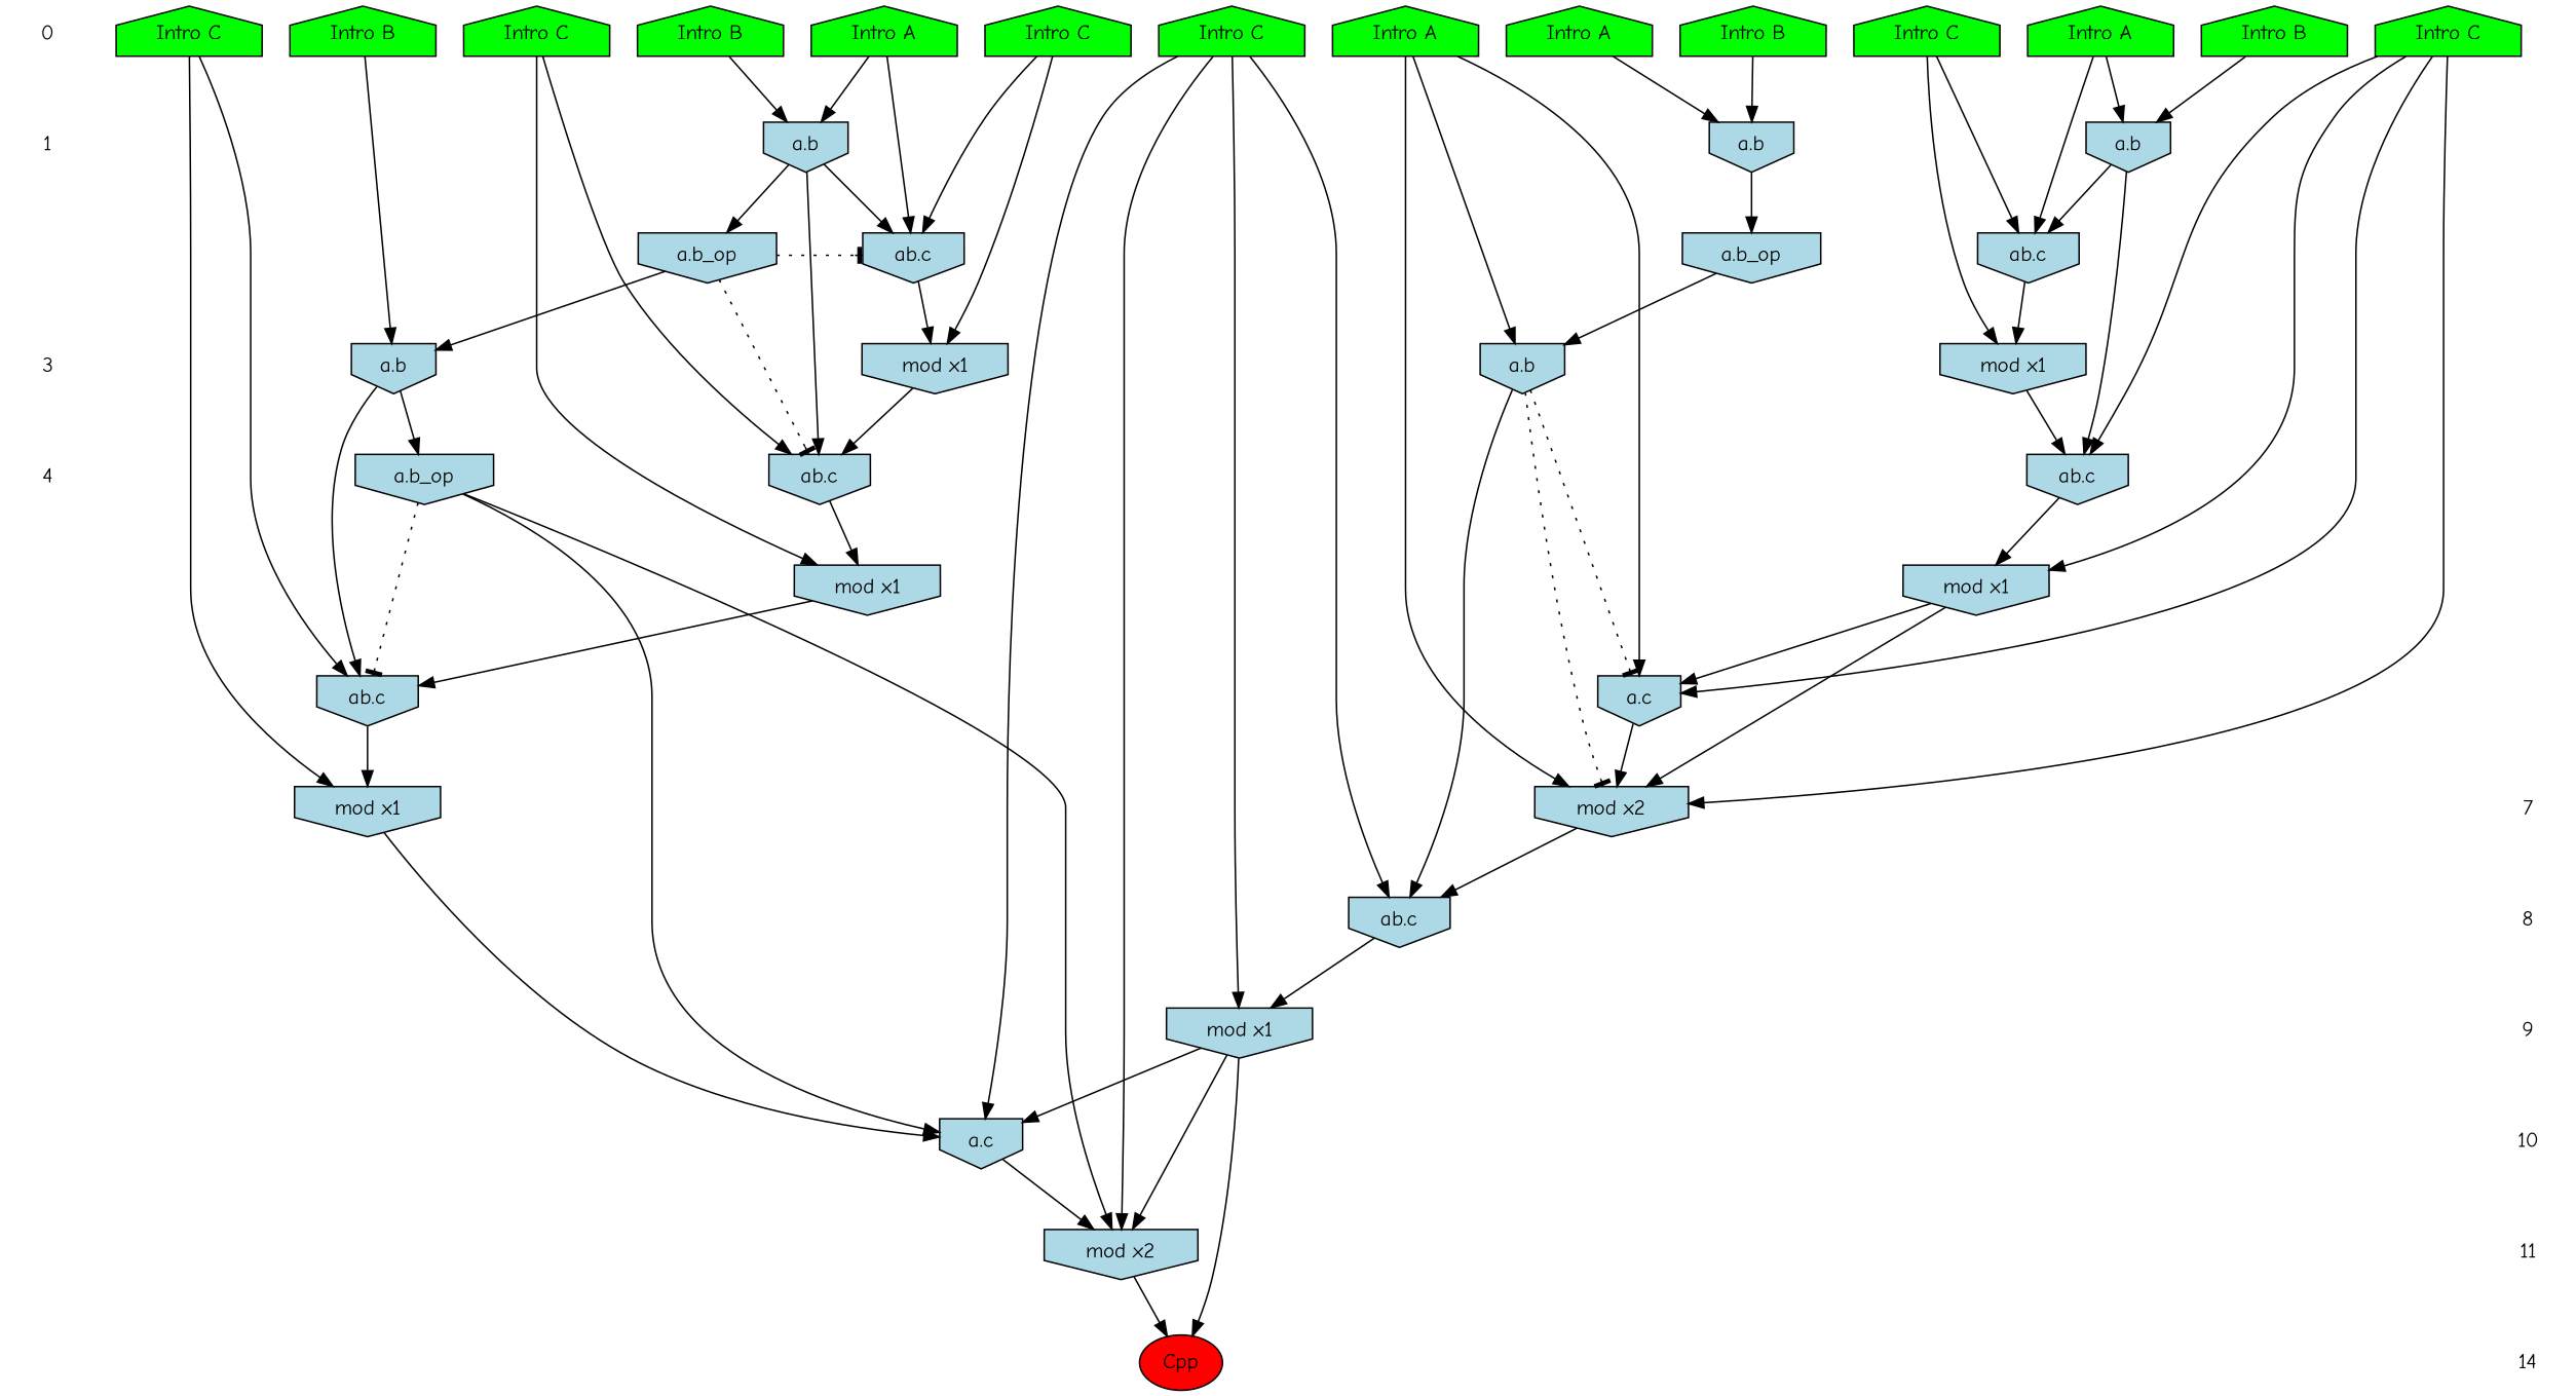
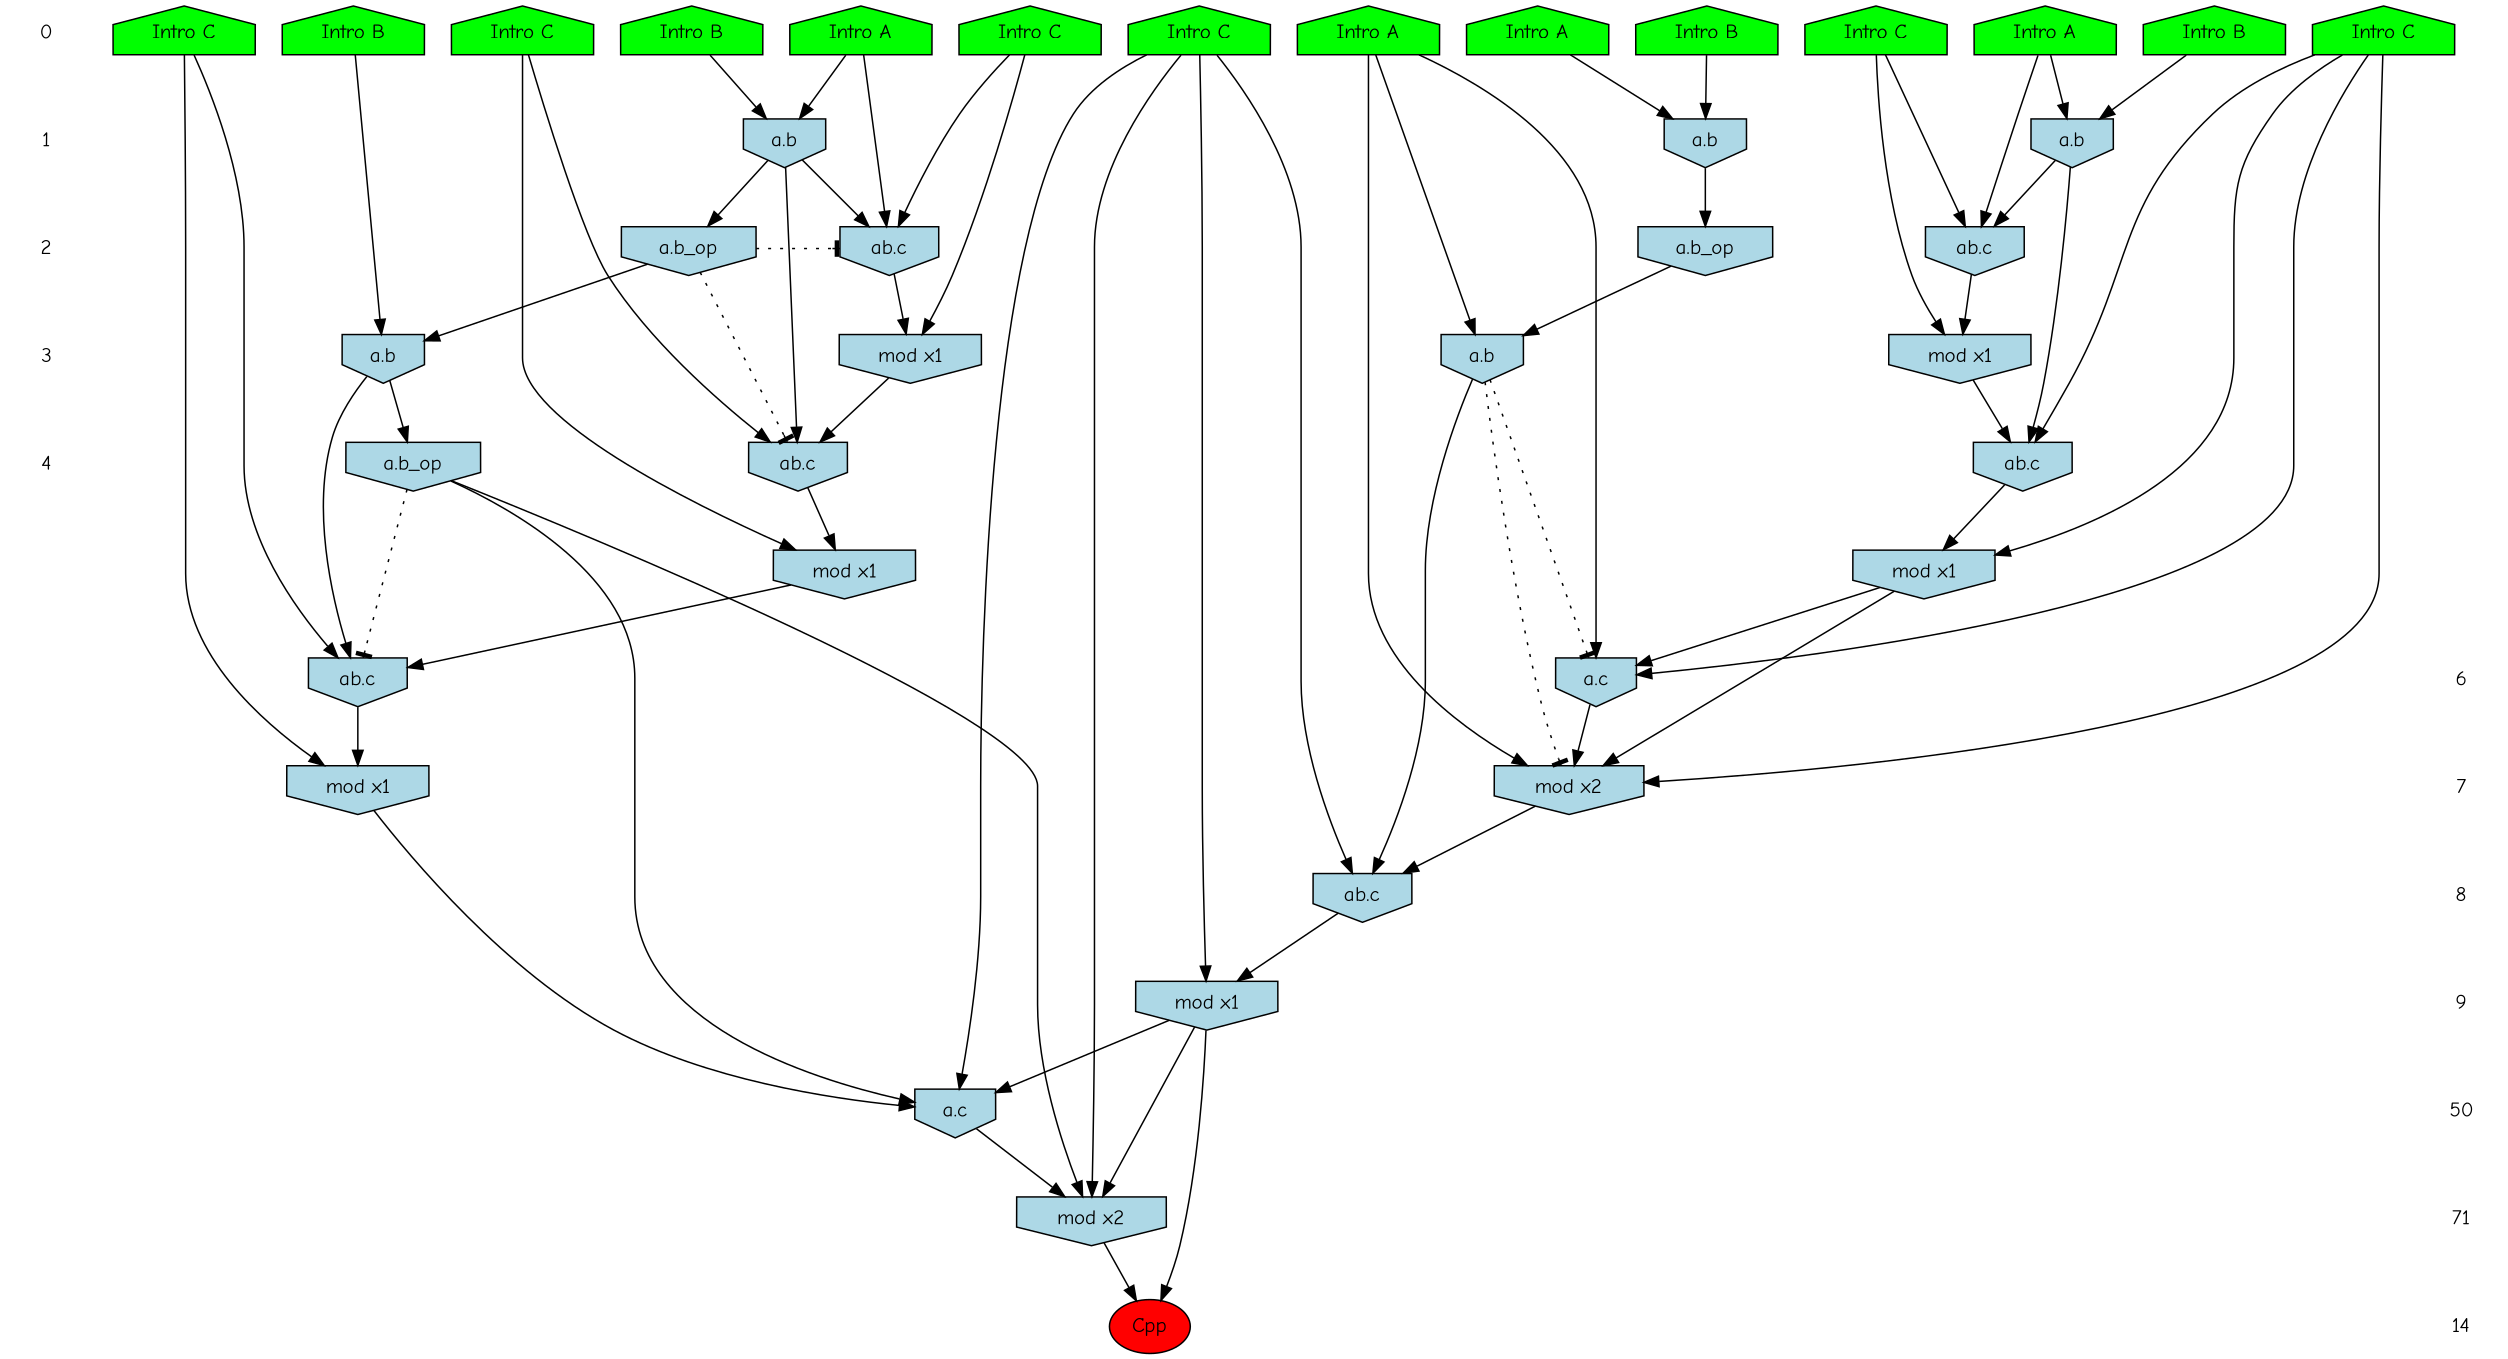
  digraph {
    fontname="Comic Neue"
    ranksep=.5
    node [fontname="Comic Neue" shape=invhouse fillcolor=lightblue style=filled]
    edge [fontname="Comic Neue"]
    0 [shape=plaintext fillcolor="" style=""]
    n2 [fillcolor=green label="Intro A" shape=house]
    n3 [fillcolor=green label="Intro A" shape=house]
    n4 [fillcolor=green label="Intro B" shape=house]
    n5 [fillcolor=green label="Intro A" shape=house]
    n6 [fillcolor=green label="Intro B" shape=house]
    n7 [fillcolor=green label="Intro B" shape=house]
    n8 [fillcolor=green label="Intro B" shape=house]
    n9 [fillcolor=green label="Intro A" shape=house]
    n10 [fillcolor=green label="Intro C" shape=house]
    n11 [fillcolor=green label="Intro C" shape=house]
    n12 [fillcolor=green label="Intro C" shape=house]
    n13 [fillcolor=green label="Intro C" shape=house]
    n14 [fillcolor=green label="Intro C" shape=house]
    n15 [fillcolor=green label="Intro C" shape=house]
    1 [shape=plaintext fillcolor="" style=""]
    n17 [label="a.b"]
    n18 [label="a.b"]
    n19 [label="a.b"]
+   2 [shape=plaintext fillcolor="" style=""]
    n21 [label="ab.c"]
    n22 [label="ab.c"]
    n23 [label="a.b_op"]
    n24 [label="a.b_op"]
    3 [shape=plaintext fillcolor="" style=""]
    n26 [label="mod x1"]
    n27 [label="mod x1"]
    n28 [label="a.b"]
    n29 [label="a.b"]
    4 [shape=plaintext fillcolor="" style=""]
    n31 [label="ab.c"]
    n32 [label="ab.c"]
    n33 [label="a.b_op"]
    n34 [label="mod x1"]
    n35 [label="mod x1"]
+   6 [shape=plaintext fillcolor="" style=""]
    n37 [label="a.c"]
    n38 [label="ab.c"]
    7 [shape=plaintext fillcolor="" style=""]
    n40 [label="mod x2"]
    n41 [label="mod x1"]
    8 [shape=plaintext fillcolor="" style=""]
    n43 [label="ab.c"]
    9 [shape=plaintext fillcolor="" style=""]
    n45 [label="mod x1"]
-   10 [shape=plaintext fillcolor="" style=""]
+   10 [shape=plaintext label=50 fillcolor="" style=""]
    n47 [label="a.c"]
-   11 [shape=plaintext fillcolor="" style=""]
+   11 [shape=plaintext label=71 fillcolor="" style=""]
    n49 [label="mod x2"]
    n50 [label=14 shape=plaintext fillcolor="" style=""]
    n51 [fillcolor=red label=Cpp shape=""]
    subgraph sub_1 {
      rank=same
      0
      n2
      n3
      n4
      n5
      n6
      n7
      n8
      n9
      n10
      n11
      n12
      n13
      n14
      n15
    }
    subgraph sub_2 {
      rank=same
      1
      n17
      n18
      n19
    }
    subgraph sub_3 {
      rank=same
+     2
      n21
      n22
      n23
      n24
    }
    subgraph sub_4 {
      rank=same
      3
      n26
      n27
      n28
      n29
    }
    subgraph sub_5 {
      rank=same
      4
      n31
      n32
      n33
    }
    subgraph sub_6 {
      rank=same
      n34
      n35
    }
    subgraph sub_7 {
      rank=same
+     6
      n37
      n38
    }
    subgraph sub_8 {
      rank=same
      7
      n40
      n41
    }
    subgraph sub_9 {
      rank=same
      8
      n43
    }
    subgraph sub_10 {
      rank=same
      9
      n45
    }
    subgraph sub_11 {
      rank=same
      10
      n47
    }
    subgraph sub_12 {
      rank=same
      11
      n49
    }
    subgraph sub_13 {
      rank=same
      n50
      n51
    }
    0 -> 1 [style=invis]
    n2 -> n19
    n2 -> n22
    n3 -> n17
    n3 -> n21
    n4 -> n18
    n5 -> n18
    n6 -> n17
    n7 -> n19
    n8 -> n28
    n9 -> n29
    n9 -> n37
    n9 -> n40
    n10 -> n21
    n10 -> n26
    n11 -> n32
    n11 -> n35
    n12 -> n31
    n12 -> n34
    n12 -> n37
    n12 -> n40
    n13 -> n22
    n13 -> n27
    n14 -> n38
    n14 -> n41
    n15 -> n43
    n15 -> n45
    n15 -> n47
    n15 -> n49
+   1 -> 2 [style=invis]
    n17 -> n21
    n17 -> n31
    n18 -> n24
    n19 -> n22
    n19 -> n23
    n19 -> n32
+   2 -> 3 [style=invis]
    n21 -> n26
    n22 -> n27
    n23 -> n22 [arrowhead=tee style=dotted]
    n23 -> n28
    n23 -> n32 [arrowhead=tee style=dotted]
    n24 -> n29
    3 -> 4 [style=invis]
    n26 -> n31
    n27 -> n32
    n28 -> n33
    n28 -> n38
    n29 -> n37 [arrowhead=tee style=dotted]
    n29 -> n40 [arrowhead=tee style=dotted]
    n29 -> n43
    n31 -> n34
    n32 -> n35
    n33 -> n38 [arrowhead=tee style=dotted]
    n33 -> n47
    n33 -> n49
    n34 -> n37
    n34 -> n40
    n35 -> n38
+   6 -> 7 [style=invis]
    n37 -> n40
    n38 -> n41
    7 -> 8 [style=invis]
    n40 -> n43
    n41 -> n47
    8 -> 9 [style=invis]
    n43 -> n45
    9 -> 10 [style=invis]
    n45 -> n47
    n45 -> n49
    n45 -> n51
    10 -> 11 [style=invis]
    n47 -> n49
    11 -> n50 [style=invis]
    n49 -> n51
  }
